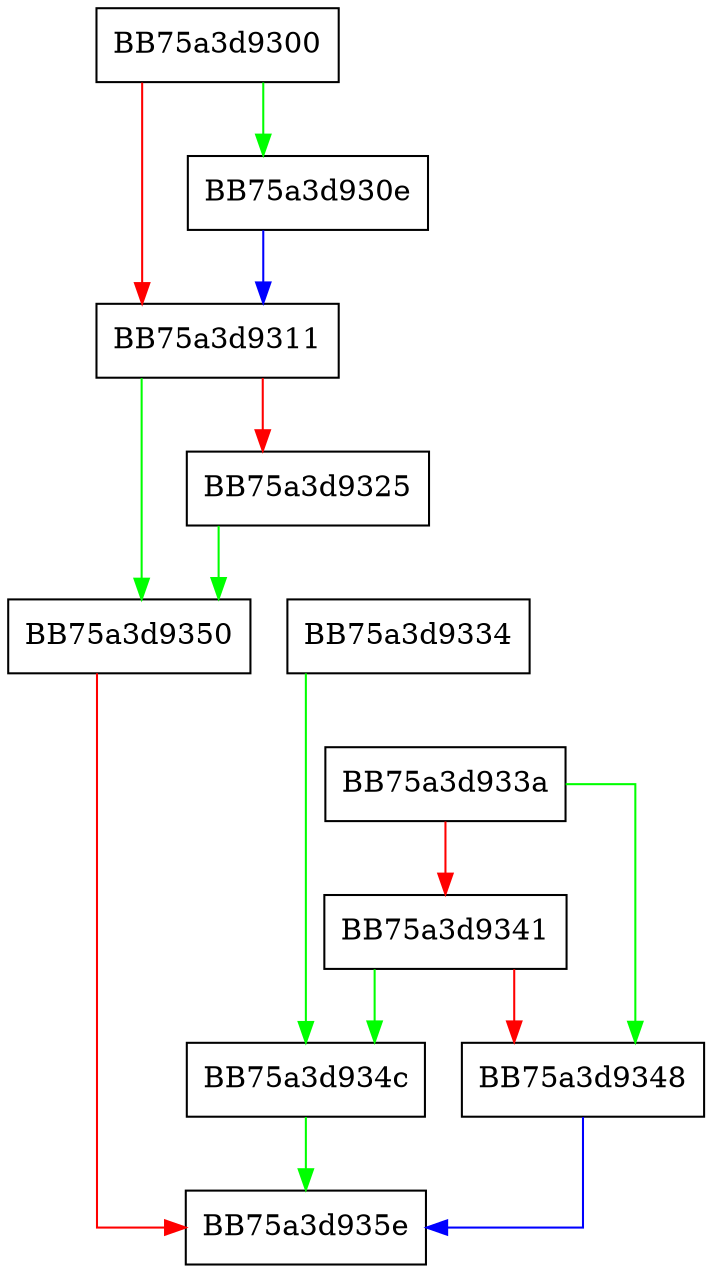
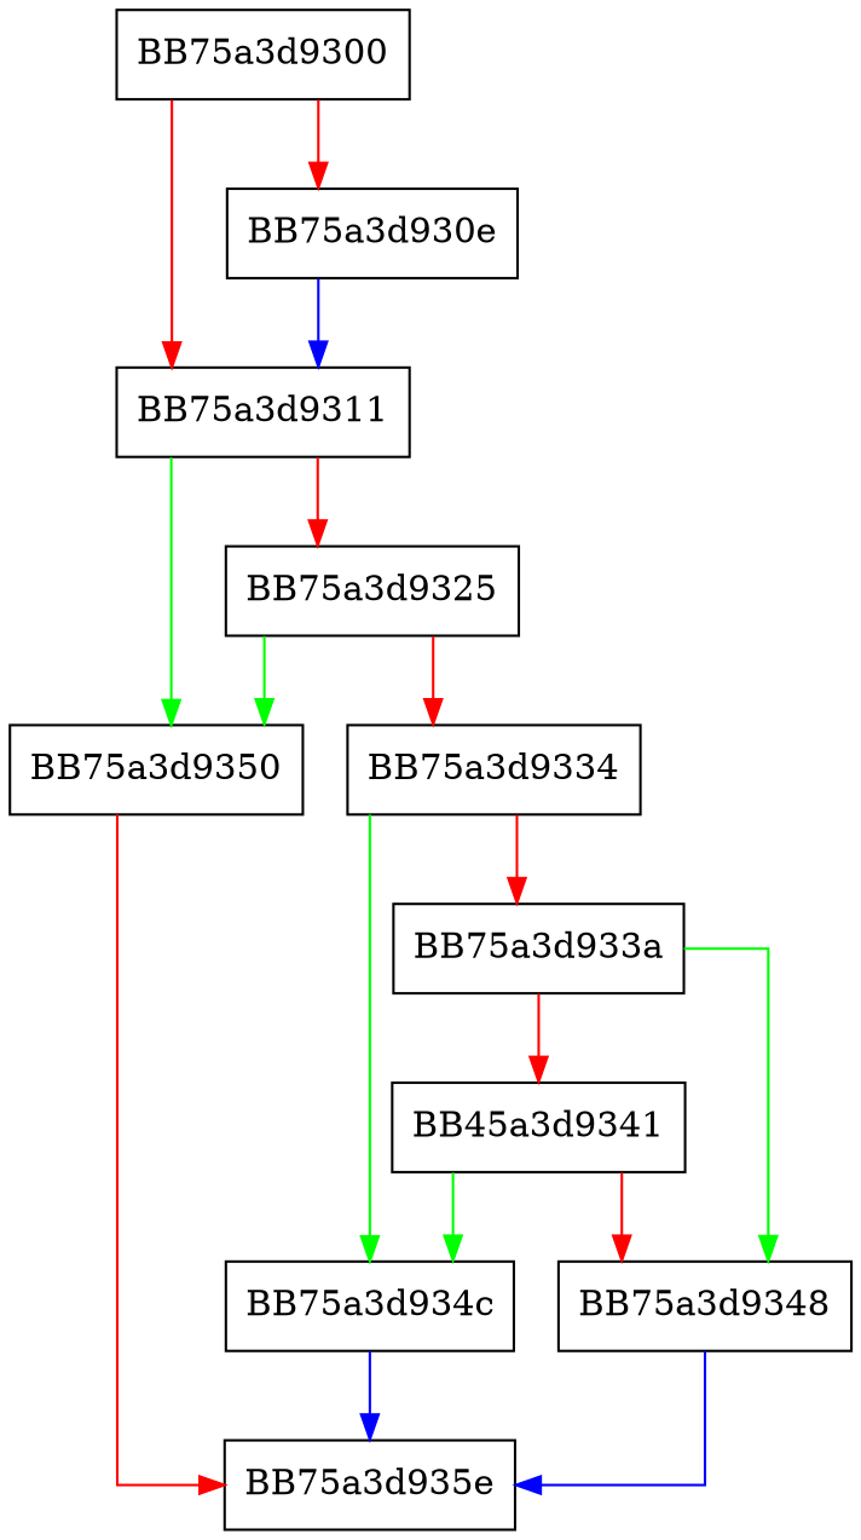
  digraph {
    splines=ortho
    node [shape=box]
    edge [color=red]
    BB75a3d9300
    BB75a3d9311
    BB75a3d930e
    BB75a3d9350
    BB75a3d9325
    BB75a3d935e
    BB75a3d9334
    BB75a3d934c
    BB75a3d933a
    BB75a3d9348
-   BB75a3d9341
+   BB75a3d9341 [label=BB45a3d9341]
    BB75a3d9300 -> BB75a3d9311
-   BB75a3d9300 -> BB75a3d930e [color=green]
+   BB75a3d9300 -> BB75a3d930e
    BB75a3d9311 -> BB75a3d9350 [color=green]
    BB75a3d9311 -> BB75a3d9325
    BB75a3d930e -> BB75a3d9311 [color=blue]
    BB75a3d9350 -> BB75a3d935e
    BB75a3d9325 -> BB75a3d9350 [color=green]
+   BB75a3d9325 -> BB75a3d9334
    BB75a3d9334 -> BB75a3d934c [color=green]
-   BB75a3d934c -> BB75a3d935e [color=green]
+   BB75a3d9334 -> BB75a3d933a
+   BB75a3d934c -> BB75a3d935e [color=blue]
    BB75a3d933a -> BB75a3d9348 [color=green]
    BB75a3d933a -> BB75a3d9341
    BB75a3d9348 -> BB75a3d935e [color=blue]
    BB75a3d9341 -> BB75a3d934c [color=green]
    BB75a3d9341 -> BB75a3d9348
  }
